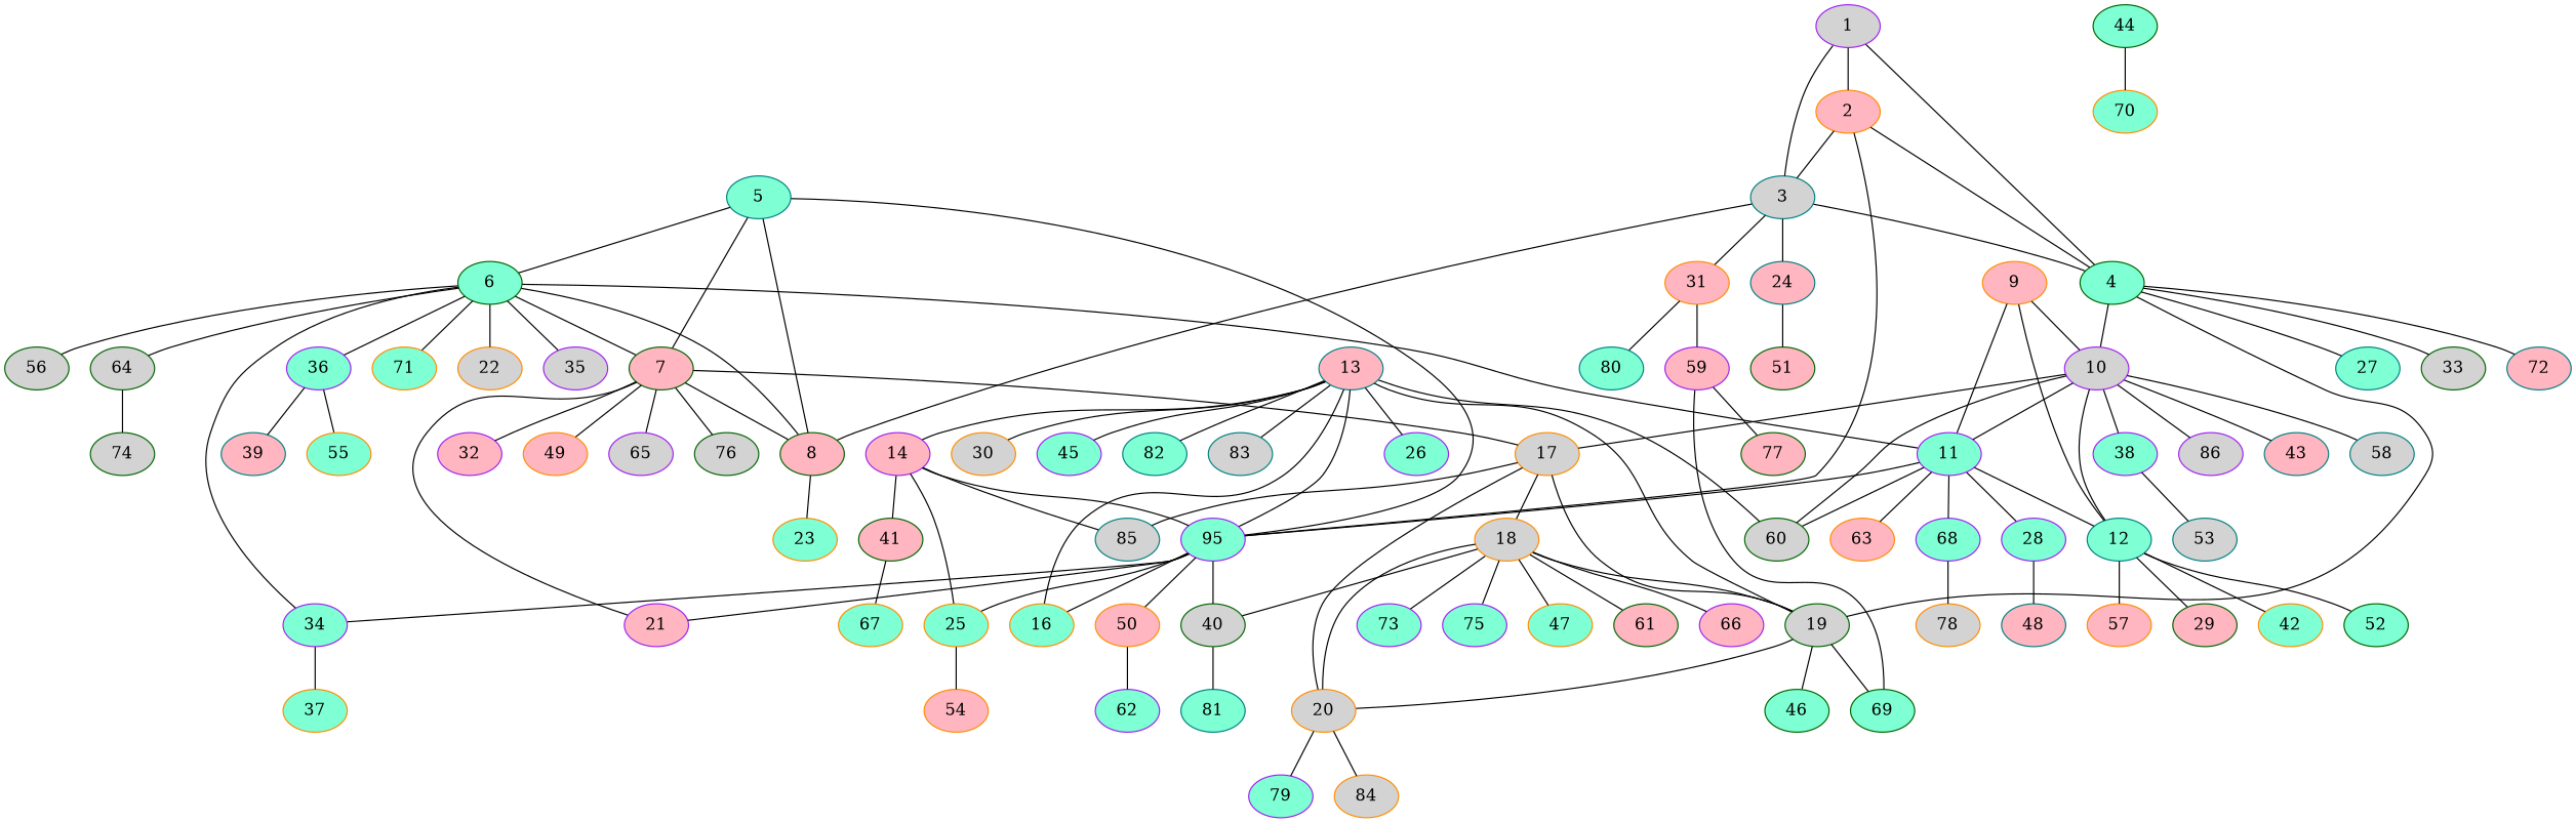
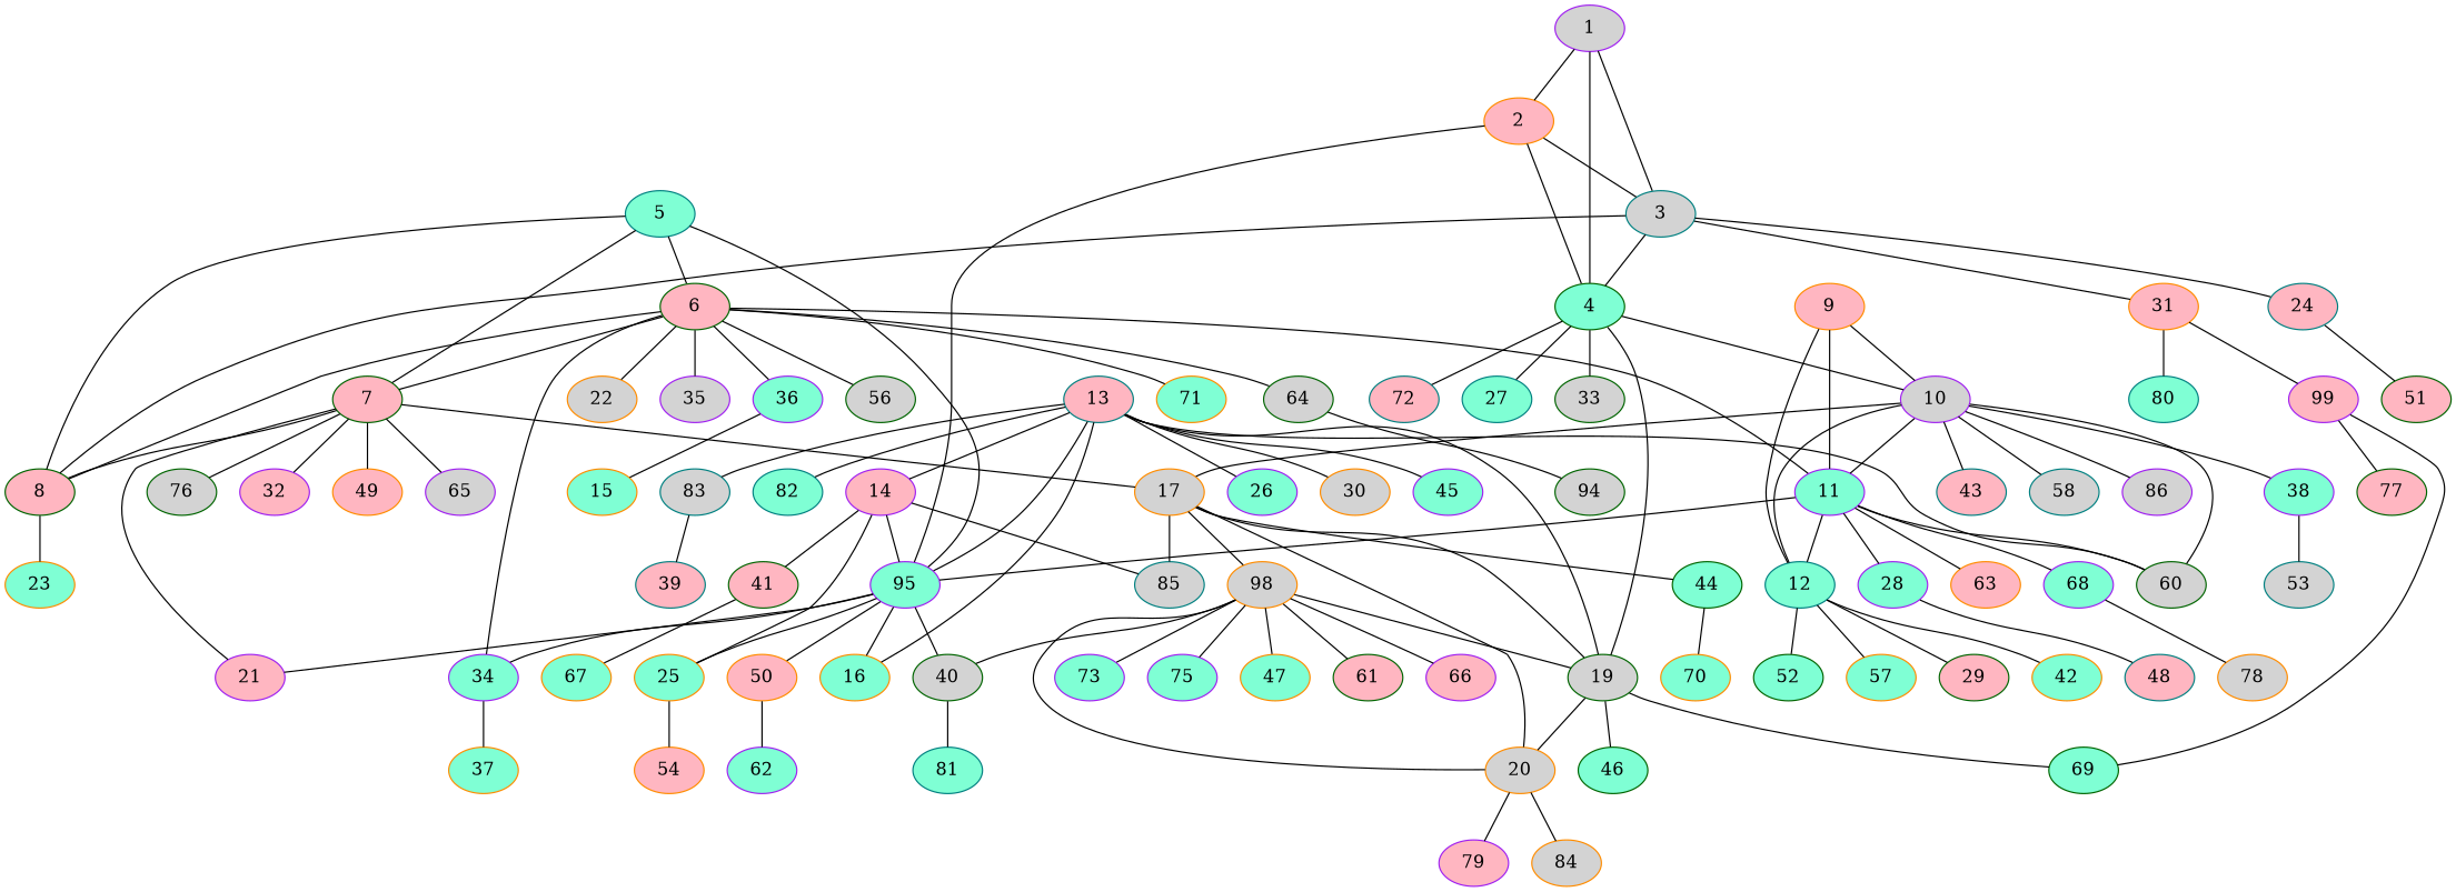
  graph {
    node [color=darkorange fillcolor=aquamarine style=filled]
    1 [color=purple fillcolor=lightgrey]
    2 [fillcolor=lightpink]
    3 [color=teal fillcolor=lightgrey]
    4 [color=darkgreen]
    n5 [color=purple label=95]
    8 [color=darkgreen fillcolor=lightpink]
    24 [color=teal fillcolor=lightpink]
    31 [fillcolor=lightpink]
    10 [color=purple fillcolor=lightgrey]
    19 [color=darkgreen fillcolor=lightgrey]
    27 [color=teal]
    33 [color=darkgreen fillcolor=lightgrey]
    72 [color=teal fillcolor=lightpink]
    34 [color=purple]
    21 [color=purple fillcolor=lightpink]
    16
    25
    40 [color=darkgreen fillcolor=lightgrey]
    50 [fillcolor=lightpink]
    23
    51 [color=darkgreen fillcolor=lightpink]
-   59 [color=purple fillcolor=lightpink]
+   59 [color=purple fillcolor=lightpink label=99]
    80 [color=teal]
    11 [color=purple]
    17 [fillcolor=lightgrey]
    12 [color=teal]
    38 [color=purple]
    43 [color=teal fillcolor=lightpink]
    58 [color=teal fillcolor=lightgrey]
    60 [color=darkgreen fillcolor=lightgrey]
    86 [color=purple fillcolor=lightgrey]
    20 [fillcolor=lightgrey]
    46 [color=darkgreen]
    69 [color=darkgreen]
    5 [color=teal]
-   6 [color=darkgreen]
+   6 [color=darkgreen fillcolor=lightpink]
    7 [color=darkgreen fillcolor=lightpink]
    22 [fillcolor=lightgrey]
    35 [color=purple fillcolor=lightgrey]
    36 [color=purple]
    56 [color=darkgreen fillcolor=lightgrey]
    64 [color=darkgreen fillcolor=lightgrey]
    71
    32 [color=purple fillcolor=lightpink]
    49 [fillcolor=lightpink]
    65 [color=purple fillcolor=lightgrey]
    76 [color=darkgreen fillcolor=lightgrey]
    28 [color=purple]
    63 [fillcolor=lightpink]
    68 [color=purple]
    37
    39 [color=teal fillcolor=lightpink]
-   55
-   74 [color=darkgreen fillcolor=lightgrey]
+   55 [label=15]
+   74 [color=darkgreen fillcolor=lightgrey label=94]
    85 [color=teal fillcolor=lightgrey]
-   18 [fillcolor=lightgrey]
+   18 [fillcolor=lightgrey label=98]
    44 [color=darkgreen]
    9 [fillcolor=lightpink]
    29 [color=darkgreen fillcolor=lightpink]
    42
    52 [color=darkgreen]
-   57 [fillcolor=lightpink]
+   57
    53 [color=teal fillcolor=lightgrey]
    48 [color=teal fillcolor=lightpink]
    78 [fillcolor=lightgrey]
    13 [color=teal fillcolor=lightpink]
    14 [color=purple fillcolor=lightpink]
    26 [color=purple]
    30 [fillcolor=lightgrey]
    45 [color=purple]
    82 [color=teal]
    83 [color=teal fillcolor=lightgrey]
    41 [color=darkgreen fillcolor=lightpink]
    67
    54 [fillcolor=lightpink]
    81 [color=teal]
    62 [color=purple]
    47
    61 [color=darkgreen fillcolor=lightpink]
    66 [color=purple fillcolor=lightpink]
    73 [color=purple]
    75 [color=purple]
-   79 [color=purple]
+   79 [color=purple fillcolor=lightpink]
    84 [fillcolor=lightgrey]
    70
    77 [color=darkgreen fillcolor=lightpink]
    1 -- 2
    1 -- 3
    1 -- 4
    2 -- 3
    2 -- 4
    2 -- n5
    3 -- 4
    3 -- 8
    3 -- 24
    3 -- 31
    4 -- 10
    4 -- 19
    4 -- 27
    4 -- 33
    4 -- 72
    n5 -- 34
    n5 -- 21
    n5 -- 16
    n5 -- 25
    n5 -- 40
    n5 -- 50
    8 -- 23
    24 -- 51
    31 -- 59
    31 -- 80
    10 -- 11
    10 -- 17
    10 -- 12
    10 -- 38
    10 -- 43
    10 -- 58
    10 -- 60
    10 -- 86
    19 -- 20
    19 -- 46
    19 -- 69
    34 -- 37
    25 -- 54
    40 -- 81
    50 -- 62
    59 -- 69
    59 -- 77
    11 -- n5
    11 -- 12
    11 -- 60
    11 -- 28
    11 -- 63
    11 -- 68
    17 -- 19
    17 -- 20
    17 -- 85
    17 -- 18
+   17 -- 44
    12 -- 29
    12 -- 42
    12 -- 52
    12 -- 57
    38 -- 53
    20 -- 79
    20 -- 84
    5 -- n5
    5 -- 8
    5 -- 6
    5 -- 7
    6 -- 8
    6 -- 34
    6 -- 11
    6 -- 7
    6 -- 22
    6 -- 35
    6 -- 36
    6 -- 56
    6 -- 64
    6 -- 71
    7 -- 8
    7 -- 21
    7 -- 17
    7 -- 32
    7 -- 49
    7 -- 65
    7 -- 76
-   36 -- 39
+   83 -- 39
    36 -- 55
    64 -- 74
    28 -- 48
    68 -- 78
    18 -- 19
    18 -- 40
    18 -- 20
    18 -- 47
    18 -- 61
    18 -- 66
    18 -- 73
    18 -- 75
    44 -- 70
    9 -- 10
    9 -- 11
    9 -- 12
    13 -- n5
    13 -- 19
    13 -- 16
    13 -- 60
    13 -- 14
    13 -- 26
    13 -- 30
    13 -- 45
    13 -- 82
    13 -- 83
    14 -- n5
    14 -- 25
    14 -- 85
    14 -- 41
    41 -- 67
  }
